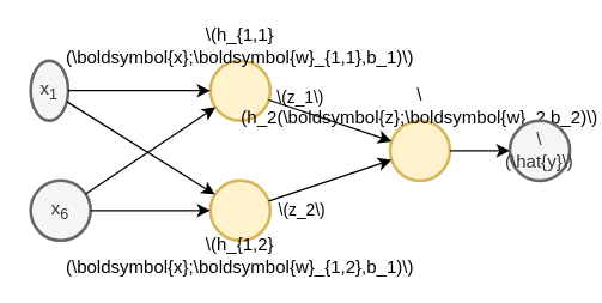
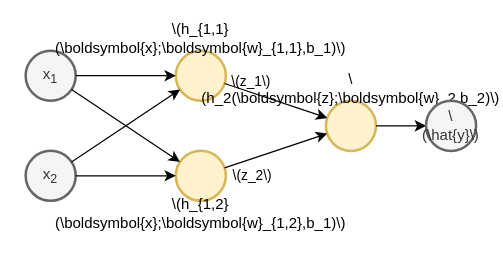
  <mxCell id="0" />
  <mxCell id="1" parent="0" />
  <mxCell id="2" value="" style="ellipse;whiteSpace=wrap;html=1;aspect=fixed;fillColor=#fff2cc;strokeColor=#d6b656;strokeWidth=2;" parent="1" vertex="1"><mxGeometry x="260" y="80" width="40" height="40" as="geometry" /></mxCell>
  <mxCell id="3" value="" style="ellipse;whiteSpace=wrap;html=1;aspect=fixed;fillColor=#fff2cc;strokeColor=#d6b656;strokeWidth=2;" parent="1" vertex="1"><mxGeometry x="140" y="39.91" width="40" height="40" as="geometry" /></mxCell>
  <mxCell id="4" value="" style="ellipse;whiteSpace=wrap;html=1;aspect=fixed;fillColor=#fff2cc;strokeColor=#d6b656;strokeWidth=2;" parent="1" vertex="1"><mxGeometry x="140" y="119.91" width="40" height="40" as="geometry" /></mxCell>
- <mxCell id="5" value="x&lt;sub&gt;1&lt;/sub&gt;" style="ellipse;whiteSpace=wrap;html=1;aspect=fixed;fillColor=#f5f5f5;strokeColor=#666666;strokeWidth=2;fontColor=#333333;" parent="1" vertex="1"><mxGeometry x="20" y="39.91" width="25" height="40" as="geometry" /></mxCell>
- <mxCell id="6" value="x&lt;sub&gt;6&lt;/sub&gt;" style="ellipse;whiteSpace=wrap;html=1;aspect=fixed;fillColor=#f5f5f5;strokeColor=#666666;strokeWidth=2;fontColor=#333333;" parent="1" vertex="1"><mxGeometry x="20" y="119.91" width="40" height="40" as="geometry" /></mxCell>
+ <mxCell id="5" value="x&lt;sub&gt;1&lt;/sub&gt;" style="ellipse;whiteSpace=wrap;html=1;aspect=fixed;fillColor=#f5f5f5;strokeColor=#666666;strokeWidth=2;fontColor=#333333;" parent="1" vertex="1"><mxGeometry x="20" y="39.91" width="40" height="40" as="geometry" /></mxCell>
+ <mxCell id="6" value="x&lt;sub&gt;2&lt;/sub&gt;" style="ellipse;whiteSpace=wrap;html=1;aspect=fixed;fillColor=#f5f5f5;strokeColor=#666666;strokeWidth=2;fontColor=#333333;" parent="1" vertex="1"><mxGeometry x="20" y="119.91" width="40" height="40" as="geometry" /></mxCell>
  <mxCell id="7" value="" style="endArrow=classic;html=1;targetPerimeterSpacing=0;exitX=1;exitY=0.5;exitDx=0;exitDy=0;" parent="1" source="5" target="3" edge="1"><mxGeometry width="50" height="50" relative="1" as="geometry"><mxPoint x="70" y="59.91" as="sourcePoint" /><mxPoint x="70" y="259.91" as="targetPoint" /></mxGeometry></mxCell>
  <mxCell id="8" value="" style="endArrow=classic;html=1;targetPerimeterSpacing=0;endSize=6;sourcePerimeterSpacing=0;" parent="1" source="5" target="4" edge="1"><mxGeometry width="50" height="50" relative="1" as="geometry"><mxPoint x="70" y="229.91" as="sourcePoint" /><mxPoint x="150.794" y="132.957" as="targetPoint" /></mxGeometry></mxCell>
  <mxCell id="9" value="" style="endArrow=classic;html=1;targetPerimeterSpacing=0;endSize=6;sourcePerimeterSpacing=0;" parent="1" source="6" target="3" edge="1"><mxGeometry width="50" height="50" relative="1" as="geometry"><mxPoint x="90" y="249.91" as="sourcePoint" /><mxPoint x="170.794" y="152.957" as="targetPoint" /></mxGeometry></mxCell>
  <mxCell id="10" value="" style="endArrow=classic;html=1;targetPerimeterSpacing=0;endSize=6;sourcePerimeterSpacing=0;" parent="1" source="6" target="4" edge="1"><mxGeometry width="50" height="50" relative="1" as="geometry"><mxPoint x="59" y="179.91" as="sourcePoint" /><mxPoint x="180.794" y="162.957" as="targetPoint" /></mxGeometry></mxCell>
  <mxCell id="11" value="" style="endArrow=classic;html=1;targetPerimeterSpacing=0;endSize=6;sourcePerimeterSpacing=0;" parent="1" source="2" target="15" edge="1"><mxGeometry width="50" height="50" relative="1" as="geometry"><mxPoint x="430" y="159.91" as="sourcePoint" /><mxPoint x="340" y="59.91" as="targetPoint" /><mxPoint as="offset" /></mxGeometry></mxCell>
  <mxCell id="12" value="&lt;span style=&quot;font-size: 12px&quot;&gt;\(h_{1,1}(\boldsymbol{x};\boldsymbol{w}_{1,1},b_1)\)&lt;/span&gt;" style="text;html=1;strokeColor=none;fillColor=none;align=center;verticalAlign=middle;whiteSpace=wrap;rounded=0;fontSize=4;" parent="1" vertex="1"><mxGeometry x="120" y="20" width="80" height="20" as="geometry" /></mxCell>
  <mxCell id="13" value="&lt;span style=&quot;font-size: 12px&quot;&gt;\(h_{1,2}(\boldsymbol{x};\boldsymbol{w}_{1,2},b_1)\)&lt;/span&gt;" style="text;html=1;strokeColor=none;fillColor=none;align=center;verticalAlign=middle;whiteSpace=wrap;rounded=0;fontSize=4;" parent="1" vertex="1"><mxGeometry x="120" y="160" width="80" height="20" as="geometry" /></mxCell>
  <mxCell id="14" value="&lt;span style=&quot;font-size: 12px&quot;&gt;\(h_2(\boldsymbol{z};\boldsymbol{w}_2,b_2)\)&lt;/span&gt;" style="text;html=1;strokeColor=none;fillColor=none;align=center;verticalAlign=middle;whiteSpace=wrap;rounded=0;fontSize=4;" parent="1" vertex="1"><mxGeometry x="240" y="60" width="80" height="20" as="geometry" /></mxCell>
  <mxCell id="15" value="\(\hat{y}\)" style="ellipse;whiteSpace=wrap;html=1;aspect=fixed;fillColor=#f5f5f5;strokeColor=#666666;strokeWidth=2;fontColor=#333333;" parent="1" vertex="1"><mxGeometry x="340" y="80" width="40" height="40" as="geometry" /></mxCell>
  <mxCell id="16" value="" style="endArrow=classic;html=1;targetPerimeterSpacing=0;endSize=6;sourcePerimeterSpacing=0;" edge="1" parent="1" source="3" target="2"><mxGeometry x="0.379" y="-3" width="50" height="50" relative="1" as="geometry"><mxPoint x="190" y="69.91" as="sourcePoint" /><mxPoint x="271.43" y="102.572" as="targetPoint" /><mxPoint as="offset" /></mxGeometry></mxCell>
  <mxCell id="17" value="\(z_1\)" style="edgeLabel;html=1;align=center;verticalAlign=middle;resizable=0;points=[];labelBackgroundColor=none;" vertex="1" connectable="0" parent="16"><mxGeometry x="-0.194" y="2" relative="1" as="geometry"><mxPoint x="-13.63" y="-11.24" as="offset" /></mxGeometry></mxCell>
  <mxCell id="18" value="" style="endArrow=classic;html=1;targetPerimeterSpacing=0;endSize=6;sourcePerimeterSpacing=0;" edge="1" parent="1" source="4" target="2"><mxGeometry x="0.556" width="50" height="50" relative="1" as="geometry"><mxPoint x="188.995" y="143.65" as="sourcePoint" /><mxPoint x="270.999" y="116.243" as="targetPoint" /><mxPoint as="offset" /></mxGeometry></mxCell>
  <mxCell id="19" value="\(z_2\)" style="edgeLabel;html=1;align=center;verticalAlign=middle;resizable=0;points=[];labelBackgroundColor=none;" vertex="1" connectable="0" parent="18"><mxGeometry x="-0.219" y="-1" relative="1" as="geometry"><mxPoint x="-11.29" y="16.09" as="offset" /></mxGeometry></mxCell>
